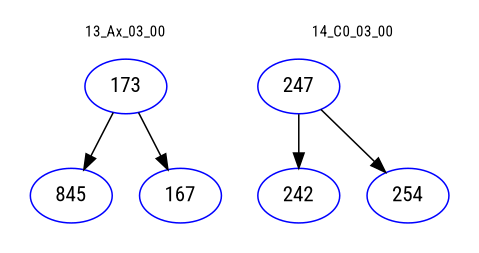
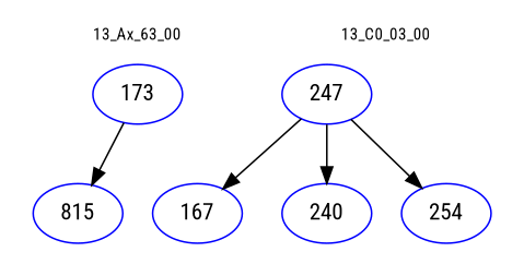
  digraph {
    fontname="Roboto Condensed"
    node [color=blue fontname="Roboto Condensed"]
    edge [color=black fontname="Roboto Condensed"]
    n1 [label=173]
    n2 [label=167]
-   n3 [label=845]
+   n3 [label=815]
    n4 [label=247]
-   n5 [label=242]
+   n5 [label=240]
    n6 [label=254]
    subgraph cluster_1 {
      color=white
      fontsize=10
-     label="13_Ax_03_00"
+     label="13_Ax_63_00"
      n1
      n2
      n3
    }
    subgraph cluster_2 {
      color=white
      fontsize=10
-     label="14_C0_03_00"
+     label="13_C0_03_00"
      n4
      n5
      n6
    }
-   n1 -> n2
+   n4 -> n2
    n1 -> n3
    n4 -> n5
    n4 -> n6
  }
